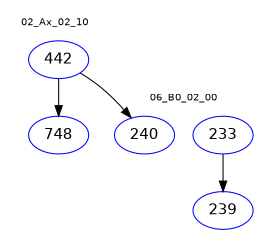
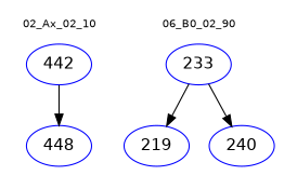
  digraph {
    fontname="DejaVu Sans"
    node [color=blue fontname="DejaVu Sans"]
    edge [color=black fontname="DejaVu Sans"]
    n1 [label=442]
-   n2 [label=748]
+   n2 [label=448]
    n3 [label=233]
-   n4 [label=239]
+   n4 [label=219]
    n5 [label=240]
    subgraph cluster_1 {
      color=white
      fontsize=10
      label="02_Ax_02_10"
      n1
      n2
    }
    subgraph cluster_2 {
      color=white
      fontsize=10
-     label="06_B0_02_00"
+     label="06_B0_02_90"
      n3
      n4
      n5
    }
    n1 -> n2
    n3 -> n4
-   n1 -> n5
+   n3 -> n5
  }
